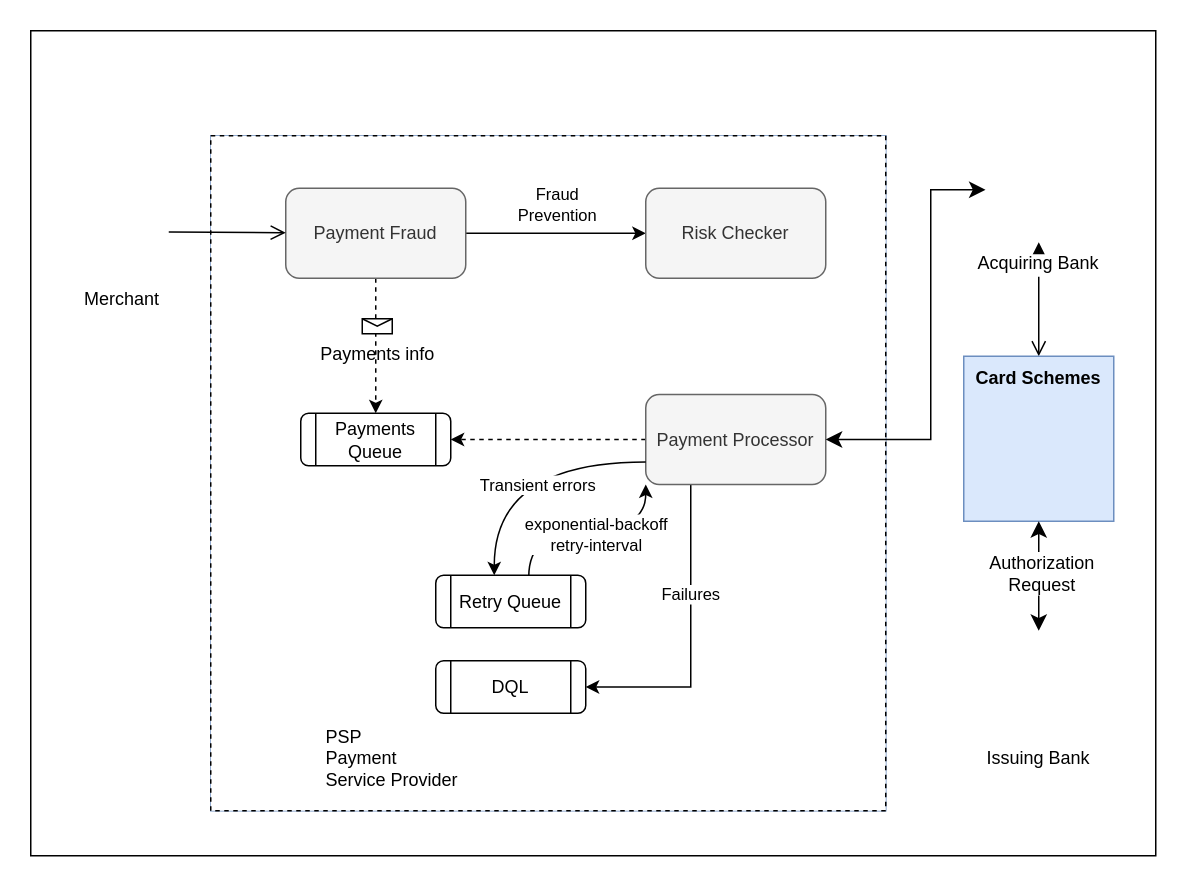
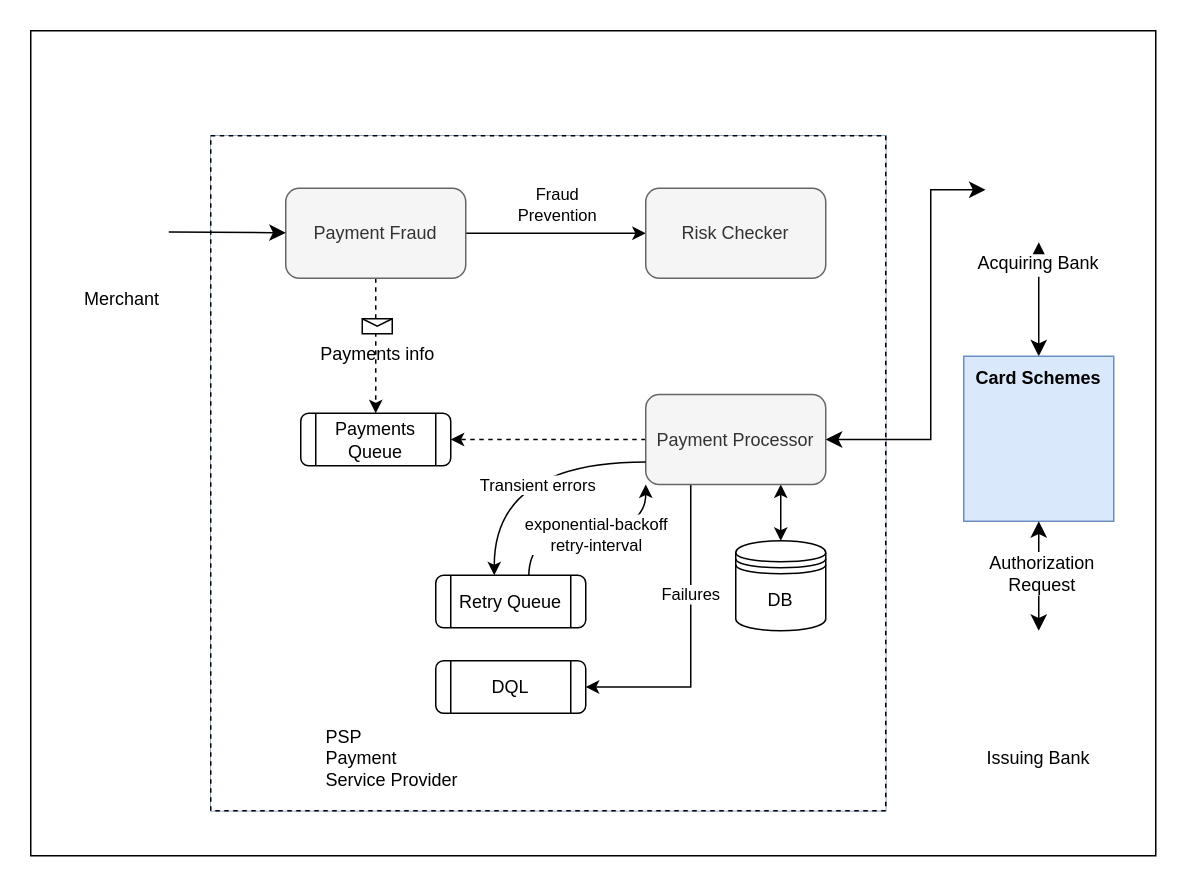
  <mxCell id="0" />
  <mxCell id="1" parent="0" />
  <mxCell id="2" value="https://cdn-icons-png.flaticon.com/512/2830/2830155.png" style="rounded=0;whiteSpace=wrap;html=1;movable=1;resizable=1;rotatable=1;deletable=1;editable=1;locked=0;connectable=1;" vertex="1" parent="1"><mxGeometry x="20" y="20" width="750" height="550" as="geometry" /></mxCell>
  <mxCell id="3" value="" style="group;fillColor=#dae8fc;strokeColor=#6c8ebf;" vertex="1" connectable="0" parent="1"><mxGeometry x="140" y="90" width="450" height="450" as="geometry" /></mxCell>
  <mxCell id="4" value="&lt;div style=&quot;&quot;&gt;&lt;br&gt;&lt;/div&gt;" style="whiteSpace=wrap;html=1;aspect=fixed;dashed=1;align=right;movable=0;resizable=0;rotatable=0;deletable=0;editable=0;locked=1;connectable=0;" vertex="1" parent="3"><mxGeometry width="450" height="450" as="geometry" /></mxCell>
  <mxCell id="5" value="&lt;span style=&quot;&quot;&gt;PSP&lt;/span&gt;&lt;div&gt;&lt;span style=&quot;background-color: initial;&quot;&gt;Payment&lt;/span&gt;&lt;br&gt;&lt;/div&gt;&lt;div&gt;&lt;span style=&quot;&quot;&gt;Service Provider&lt;/span&gt;&lt;/div&gt;" style="text;html=1;align=left;verticalAlign=middle;whiteSpace=wrap;rounded=0;" vertex="1" parent="3"><mxGeometry x="75" y="400" width="100" height="30" as="geometry" /></mxCell>
  <mxCell id="6" style="edgeStyle=orthogonalEdgeStyle;rounded=0;orthogonalLoop=1;jettySize=auto;html=1;entryX=0;entryY=0.5;entryDx=0;entryDy=0;" edge="1" parent="3" source="9" target="23"><mxGeometry relative="1" as="geometry" /></mxCell>
  <mxCell id="7" value="Fraud&lt;br&gt;Prevention" style="edgeLabel;html=1;align=center;verticalAlign=middle;resizable=0;points=[];" vertex="1" connectable="0" parent="6"><mxGeometry x="0.02" y="-3" relative="1" as="geometry"><mxPoint x="-1" y="-23" as="offset" /></mxGeometry></mxCell>
  <mxCell id="8" value="" style="edgeStyle=orthogonalEdgeStyle;rounded=0;orthogonalLoop=1;jettySize=auto;html=1;dashed=1;" edge="1" parent="3" source="9" target="16"><mxGeometry relative="1" as="geometry" /></mxCell>
  <mxCell id="9" value="Payment Fraud" style="rounded=1;whiteSpace=wrap;html=1;fillColor=#f5f5f5;strokeColor=#666666;fontColor=#333333;" vertex="1" parent="3"><mxGeometry x="50" y="35" width="120" height="60" as="geometry" /></mxCell>
  <mxCell id="10" style="edgeStyle=orthogonalEdgeStyle;rounded=0;orthogonalLoop=1;jettySize=auto;html=1;dashed=1;" edge="1" parent="3" source="14"><mxGeometry relative="1" as="geometry"><mxPoint x="160" y="202.5" as="targetPoint" /></mxGeometry></mxCell>
+ <mxCell id="11" style="edgeStyle=orthogonalEdgeStyle;rounded=0;orthogonalLoop=1;jettySize=auto;html=1;exitX=0.75;exitY=1;exitDx=0;exitDy=0;entryX=0.5;entryY=0;entryDx=0;entryDy=0;startArrow=classic;startFill=1;" edge="1" parent="3" source="14" target="15"><mxGeometry relative="1" as="geometry" /></mxCell>
  <mxCell id="12" style="edgeStyle=orthogonalEdgeStyle;rounded=0;orthogonalLoop=1;jettySize=auto;html=1;exitX=0.25;exitY=1;exitDx=0;exitDy=0;entryX=1;entryY=0.5;entryDx=0;entryDy=0;" edge="1" parent="3" source="14" target="22"><mxGeometry relative="1" as="geometry" /></mxCell>
  <mxCell id="13" value="Failures" style="edgeLabel;html=1;align=center;verticalAlign=middle;resizable=0;points=[];" vertex="1" connectable="0" parent="12"><mxGeometry x="-0.114" y="-1" relative="1" as="geometry"><mxPoint y="-18" as="offset" /></mxGeometry></mxCell>
  <mxCell id="14" value="Payment Processor" style="rounded=1;whiteSpace=wrap;html=1;fillColor=#f5f5f5;strokeColor=#666666;fontColor=#333333;" vertex="1" parent="3"><mxGeometry x="290" y="172.5" width="120" height="60" as="geometry" /></mxCell>
+ <mxCell id="15" value="DB" style="shape=datastore;whiteSpace=wrap;html=1;" vertex="1" parent="3"><mxGeometry x="350" y="270" width="60" height="60" as="geometry" /></mxCell>
  <mxCell id="16" value="Payments Queue" style="shape=process;whiteSpace=wrap;html=1;backgroundOutline=1;rounded=1;" vertex="1" parent="3"><mxGeometry x="60" y="185" width="100" height="35" as="geometry" /></mxCell>
  <mxCell id="17" style="edgeStyle=orthogonalEdgeStyle;rounded=0;orthogonalLoop=1;jettySize=auto;html=1;exitX=0.39;exitY=0;exitDx=0;exitDy=0;entryX=0;entryY=0.75;entryDx=0;entryDy=0;curved=1;startArrow=classic;startFill=1;endArrow=none;endFill=0;exitPerimeter=0;" edge="1" parent="3" source="21" target="14"><mxGeometry relative="1" as="geometry" /></mxCell>
  <mxCell id="18" value="Transient errors" style="edgeLabel;html=1;align=center;verticalAlign=middle;resizable=0;points=[];" vertex="1" connectable="0" parent="17"><mxGeometry x="0.208" y="-13" relative="1" as="geometry"><mxPoint x="-3" y="2" as="offset" /></mxGeometry></mxCell>
  <mxCell id="19" style="edgeStyle=orthogonalEdgeStyle;rounded=0;orthogonalLoop=1;jettySize=auto;html=1;exitX=0.62;exitY=0.029;exitDx=0;exitDy=0;entryX=0;entryY=1;entryDx=0;entryDy=0;curved=1;exitPerimeter=0;" edge="1" parent="3" source="21" target="14"><mxGeometry relative="1" as="geometry" /></mxCell>
  <mxCell id="20" value="exponential-backoff&lt;br&gt;retry-interval" style="edgeLabel;html=1;align=center;verticalAlign=middle;resizable=0;points=[];" vertex="1" connectable="0" parent="19"><mxGeometry x="-0.154" relative="1" as="geometry"><mxPoint x="17" y="3" as="offset" /></mxGeometry></mxCell>
  <mxCell id="21" value="Retry Queue" style="shape=process;whiteSpace=wrap;html=1;backgroundOutline=1;rounded=1;" vertex="1" parent="3"><mxGeometry x="150" y="293" width="100" height="35" as="geometry" /></mxCell>
  <mxCell id="22" value="DQL" style="shape=process;whiteSpace=wrap;html=1;backgroundOutline=1;rounded=1;" vertex="1" parent="3"><mxGeometry x="150" y="350" width="100" height="35" as="geometry" /></mxCell>
  <mxCell id="23" value="Risk Checker" style="rounded=1;whiteSpace=wrap;html=1;fillColor=#f5f5f5;strokeColor=#666666;fontColor=#333333;" vertex="1" parent="3"><mxGeometry x="290" y="35" width="120" height="60" as="geometry" /></mxCell>
  <mxCell id="24" value="Payments info" style="shape=message;html=1;html=1;outlineConnect=0;labelPosition=center;verticalLabelPosition=bottom;align=center;verticalAlign=top;" vertex="1" parent="3"><mxGeometry x="101" y="122" width="20" height="10" as="geometry" /></mxCell>
- <mxCell id="25" value="" style="edgeStyle=none;curved=1;rounded=0;orthogonalLoop=1;jettySize=auto;html=1;fontSize=12;startSize=8;endSize=8;startArrow=classic;startFill=1;endArrow=open;" edge="1" parent="1" source="26" target="33"><mxGeometry relative="1" as="geometry" /></mxCell>
+ <mxCell id="25" value="" style="edgeStyle=none;curved=1;rounded=0;orthogonalLoop=1;jettySize=auto;html=1;fontSize=12;startSize=8;endSize=8;startArrow=classic;startFill=1;" edge="1" parent="1" source="26" target="33"><mxGeometry relative="1" as="geometry" /></mxCell>
  <mxCell id="26" value="Acquiring Bank" style="shape=image;verticalLabelPosition=bottom;labelBackgroundColor=default;verticalAlign=top;aspect=fixed;imageAspect=0;image=https://cdn-icons-png.flaticon.com/512/2830/2830155.png;" vertex="1" parent="1"><mxGeometry x="656.5" y="90" width="71" height="71" as="geometry" /></mxCell>
  <mxCell id="27" value="Issuing Bank" style="shape=image;verticalLabelPosition=bottom;labelBackgroundColor=default;verticalAlign=top;aspect=fixed;imageAspect=0;image=https://cdn-icons-png.flaticon.com/512/2830/2830155.png;" vertex="1" parent="1"><mxGeometry x="656.5" y="420" width="71" height="71" as="geometry" /></mxCell>
  <mxCell id="28" value="" style="edgeStyle=orthogonalEdgeStyle;rounded=0;orthogonalLoop=1;jettySize=auto;html=1;fontSize=12;startSize=8;endSize=8;startArrow=classic;startFill=1;" edge="1" parent="1" source="14" target="26"><mxGeometry relative="1" as="geometry"><Array as="points"><mxPoint x="620" y="292" /><mxPoint x="620" y="126" /></Array></mxGeometry></mxCell>
  <mxCell id="29" value="" style="group" vertex="1" connectable="0" parent="1"><mxGeometry x="642" y="237" width="100" height="110" as="geometry" /></mxCell>
  <mxCell id="30" value="&lt;p style=&quot;line-height: 120%;&quot;&gt;&lt;br&gt;&lt;/p&gt;" style="rounded=0;whiteSpace=wrap;html=1;align=center;fillColor=#dae8fc;strokeColor=#6c8ebf;" vertex="1" parent="29"><mxGeometry width="100" height="110" as="geometry" /></mxCell>
  <mxCell id="31" value="" style="shape=image;verticalLabelPosition=bottom;labelBackgroundColor=default;verticalAlign=top;aspect=fixed;imageAspect=0;image=https://static-00.iconduck.com/assets.00/visa-icon-2048x628-6yzgq2vq.png;" vertex="1" parent="29"><mxGeometry x="17.39" y="80" width="65.22" height="20" as="geometry" /></mxCell>
  <mxCell id="32" value="" style="shape=image;verticalLabelPosition=bottom;labelBackgroundColor=default;verticalAlign=top;aspect=fixed;imageAspect=0;image=https://static-00.iconduck.com/assets.00/mastercard-icon-2048x1587-tygju446.png;" vertex="1" parent="29"><mxGeometry x="24.19" y="30" width="51.62" height="40" as="geometry" /></mxCell>
  <mxCell id="33" value="&lt;b&gt;Card Schemes&lt;/b&gt;" style="text;html=1;align=center;verticalAlign=middle;whiteSpace=wrap;rounded=0;" vertex="1" parent="29"><mxGeometry x="5" width="90" height="30" as="geometry" /></mxCell>
  <mxCell id="34" value="" style="edgeStyle=none;curved=1;rounded=0;orthogonalLoop=1;jettySize=auto;html=1;fontSize=12;startSize=8;endSize=8;startArrow=classic;startFill=1;" edge="1" parent="1" source="30" target="27"><mxGeometry relative="1" as="geometry" /></mxCell>
  <mxCell id="35" value="Authorization&lt;br&gt;Request" style="edgeLabel;html=1;align=center;verticalAlign=middle;resizable=0;points=[];fontSize=12;" vertex="1" connectable="0" parent="34"><mxGeometry x="-0.067" y="1" relative="1" as="geometry"><mxPoint as="offset" /></mxGeometry></mxCell>
- <mxCell id="36" value="" style="edgeStyle=none;curved=1;rounded=0;orthogonalLoop=1;jettySize=auto;html=1;fontSize=12;startSize=8;endSize=8;endArrow=open;" edge="1" parent="1" source="37" target="9"><mxGeometry relative="1" as="geometry" /></mxCell>
+ <mxCell id="36" value="" style="edgeStyle=none;curved=1;rounded=0;orthogonalLoop=1;jettySize=auto;html=1;fontSize=12;startSize=8;endSize=8;" edge="1" parent="1" source="37" target="9"><mxGeometry relative="1" as="geometry" /></mxCell>
  <mxCell id="37" value="Merchant" style="shape=image;verticalLabelPosition=bottom;labelBackgroundColor=default;verticalAlign=top;aspect=fixed;imageAspect=0;image=https://static.thenounproject.com/png/2286059-200.png;" vertex="1" parent="1"><mxGeometry x="50" y="123" width="62" height="62" as="geometry" /></mxCell>
